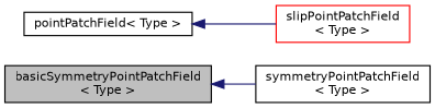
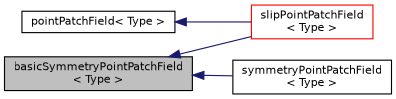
  digraph {
    rankdir=LR
    node [color=black fontname=Helvetica fontsize=10 shape=record]
    edge [color=midnightblue dir=back fontname=Helvetica fontsize=10 labelfontname=Helvetica labelfontsize=10 style=solid]
    n1 [fillcolor=grey75 fontcolor=black height=0.2 label="basicSymmetryPointPatchField\l\< Type \>" style=filled width=0.4]
    n2 [color=red height=0.2 label="slipPointPatchField\l\< Type \>" width=0.4]
    n3 [height=0.2 label="symmetryPointPatchField\l\< Type \>" width=0.4]
    n4 [height=0.2 label="pointPatchField\< Type \>" width=0.4]
+   n1 -> n2
    n1 -> n3
    n4 -> n2
  }
